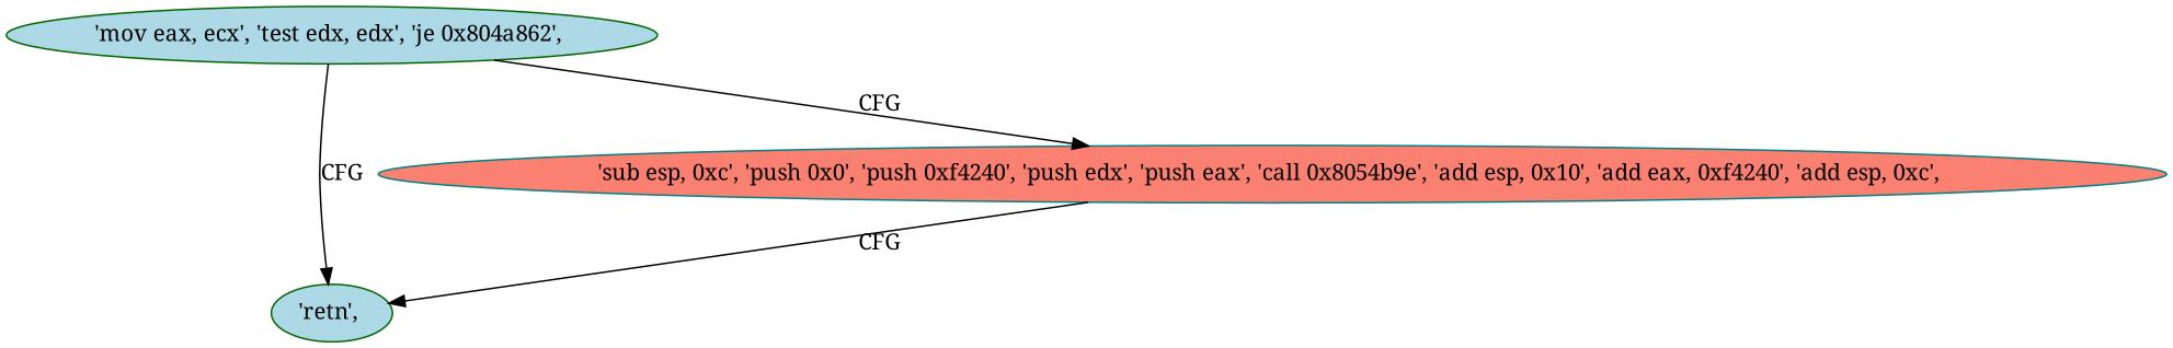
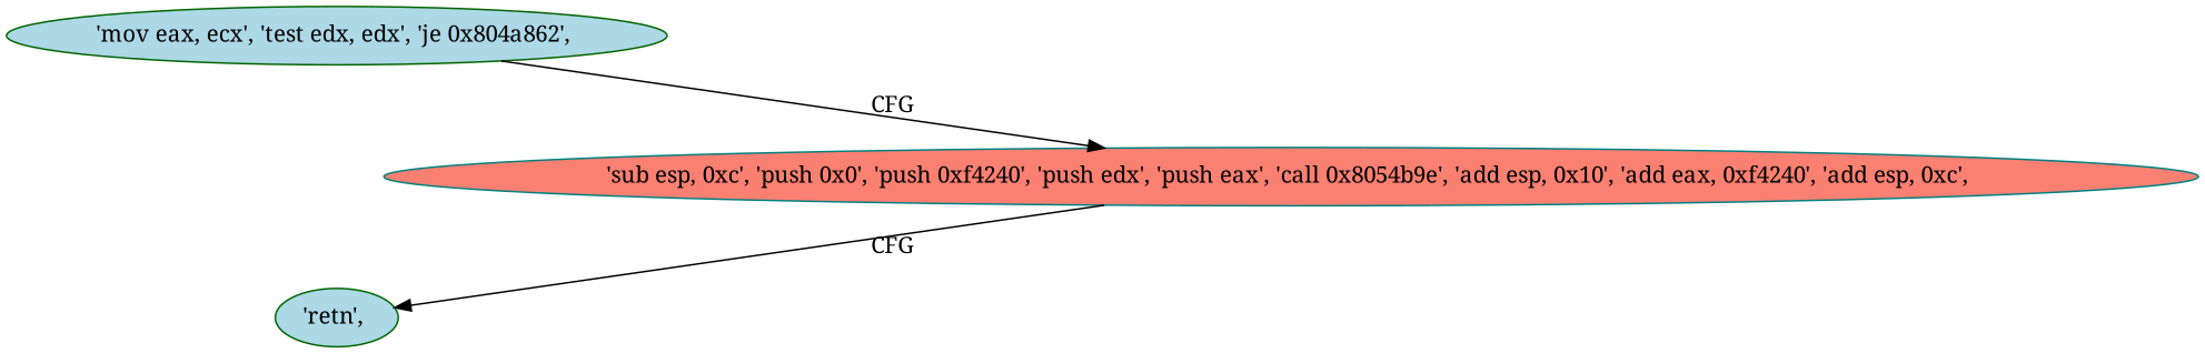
  digraph {
    fontname="Noto Serif"
    node [style=filled fillcolor=lightblue color=darkgreen fontname="Noto Serif"]
    edge [fontname="Noto Serif"]
    n1 [label="'mov eax, ecx', 'test edx, edx', 'je 0x804a862', "]
    n2 [label="'retn', "]
    n3 [label="'sub esp, 0xc', 'push 0x0', 'push 0xf4240', 'push edx', 'push eax', 'call 0x8054b9e', 'add esp, 0x10', 'add eax, 0xf4240', 'add esp, 0xc', " fillcolor=salmon color=teal]
-   n1 -> n2 [label=CFG]
    n1 -> n3 [label=CFG]
    n3 -> n2 [label=CFG]
  }
